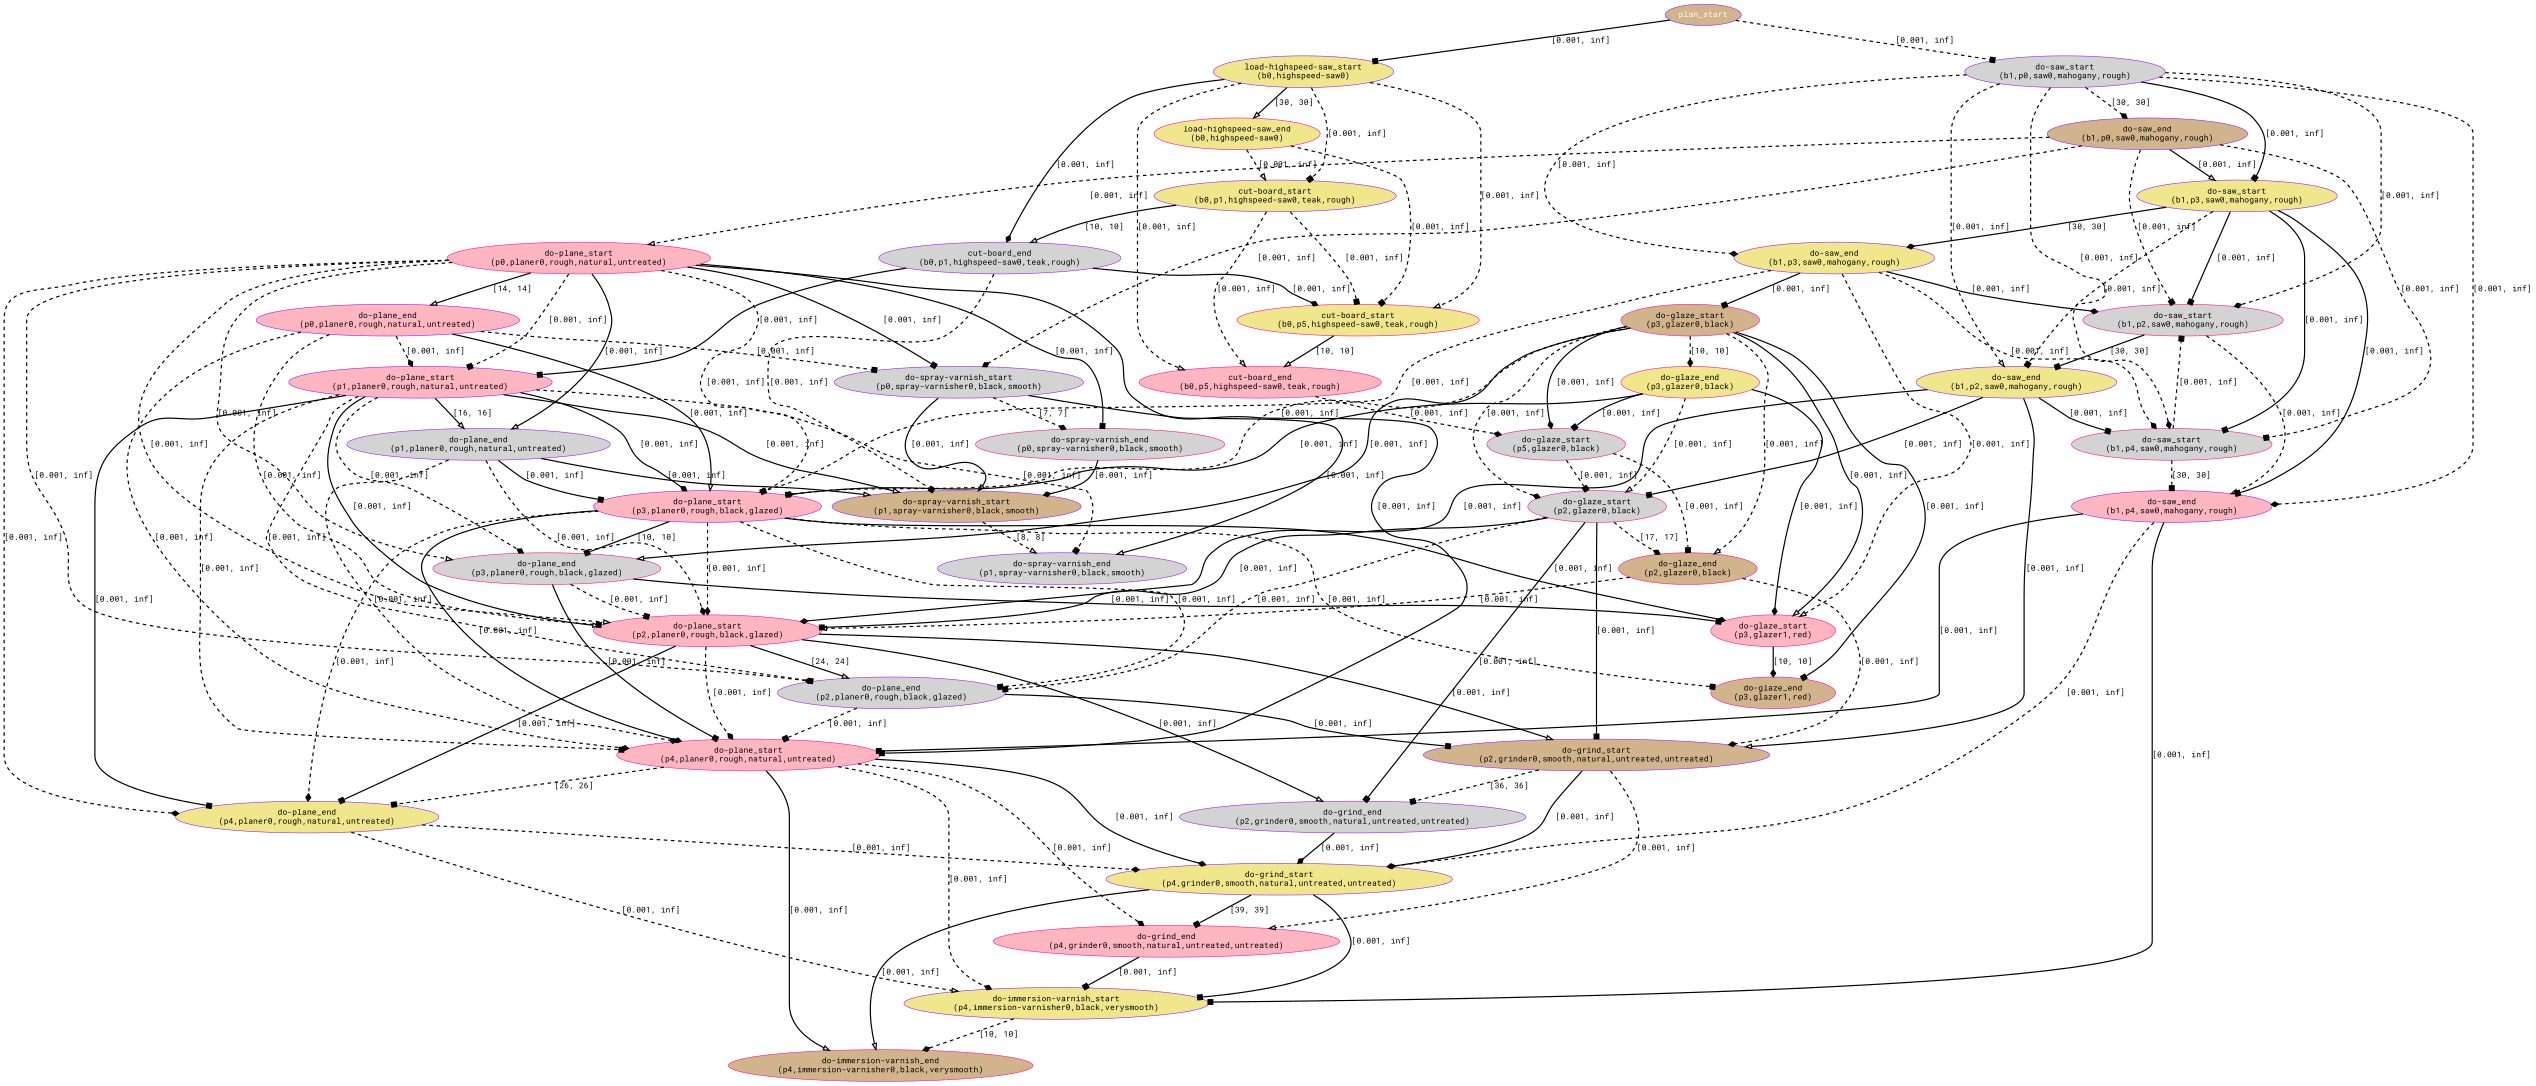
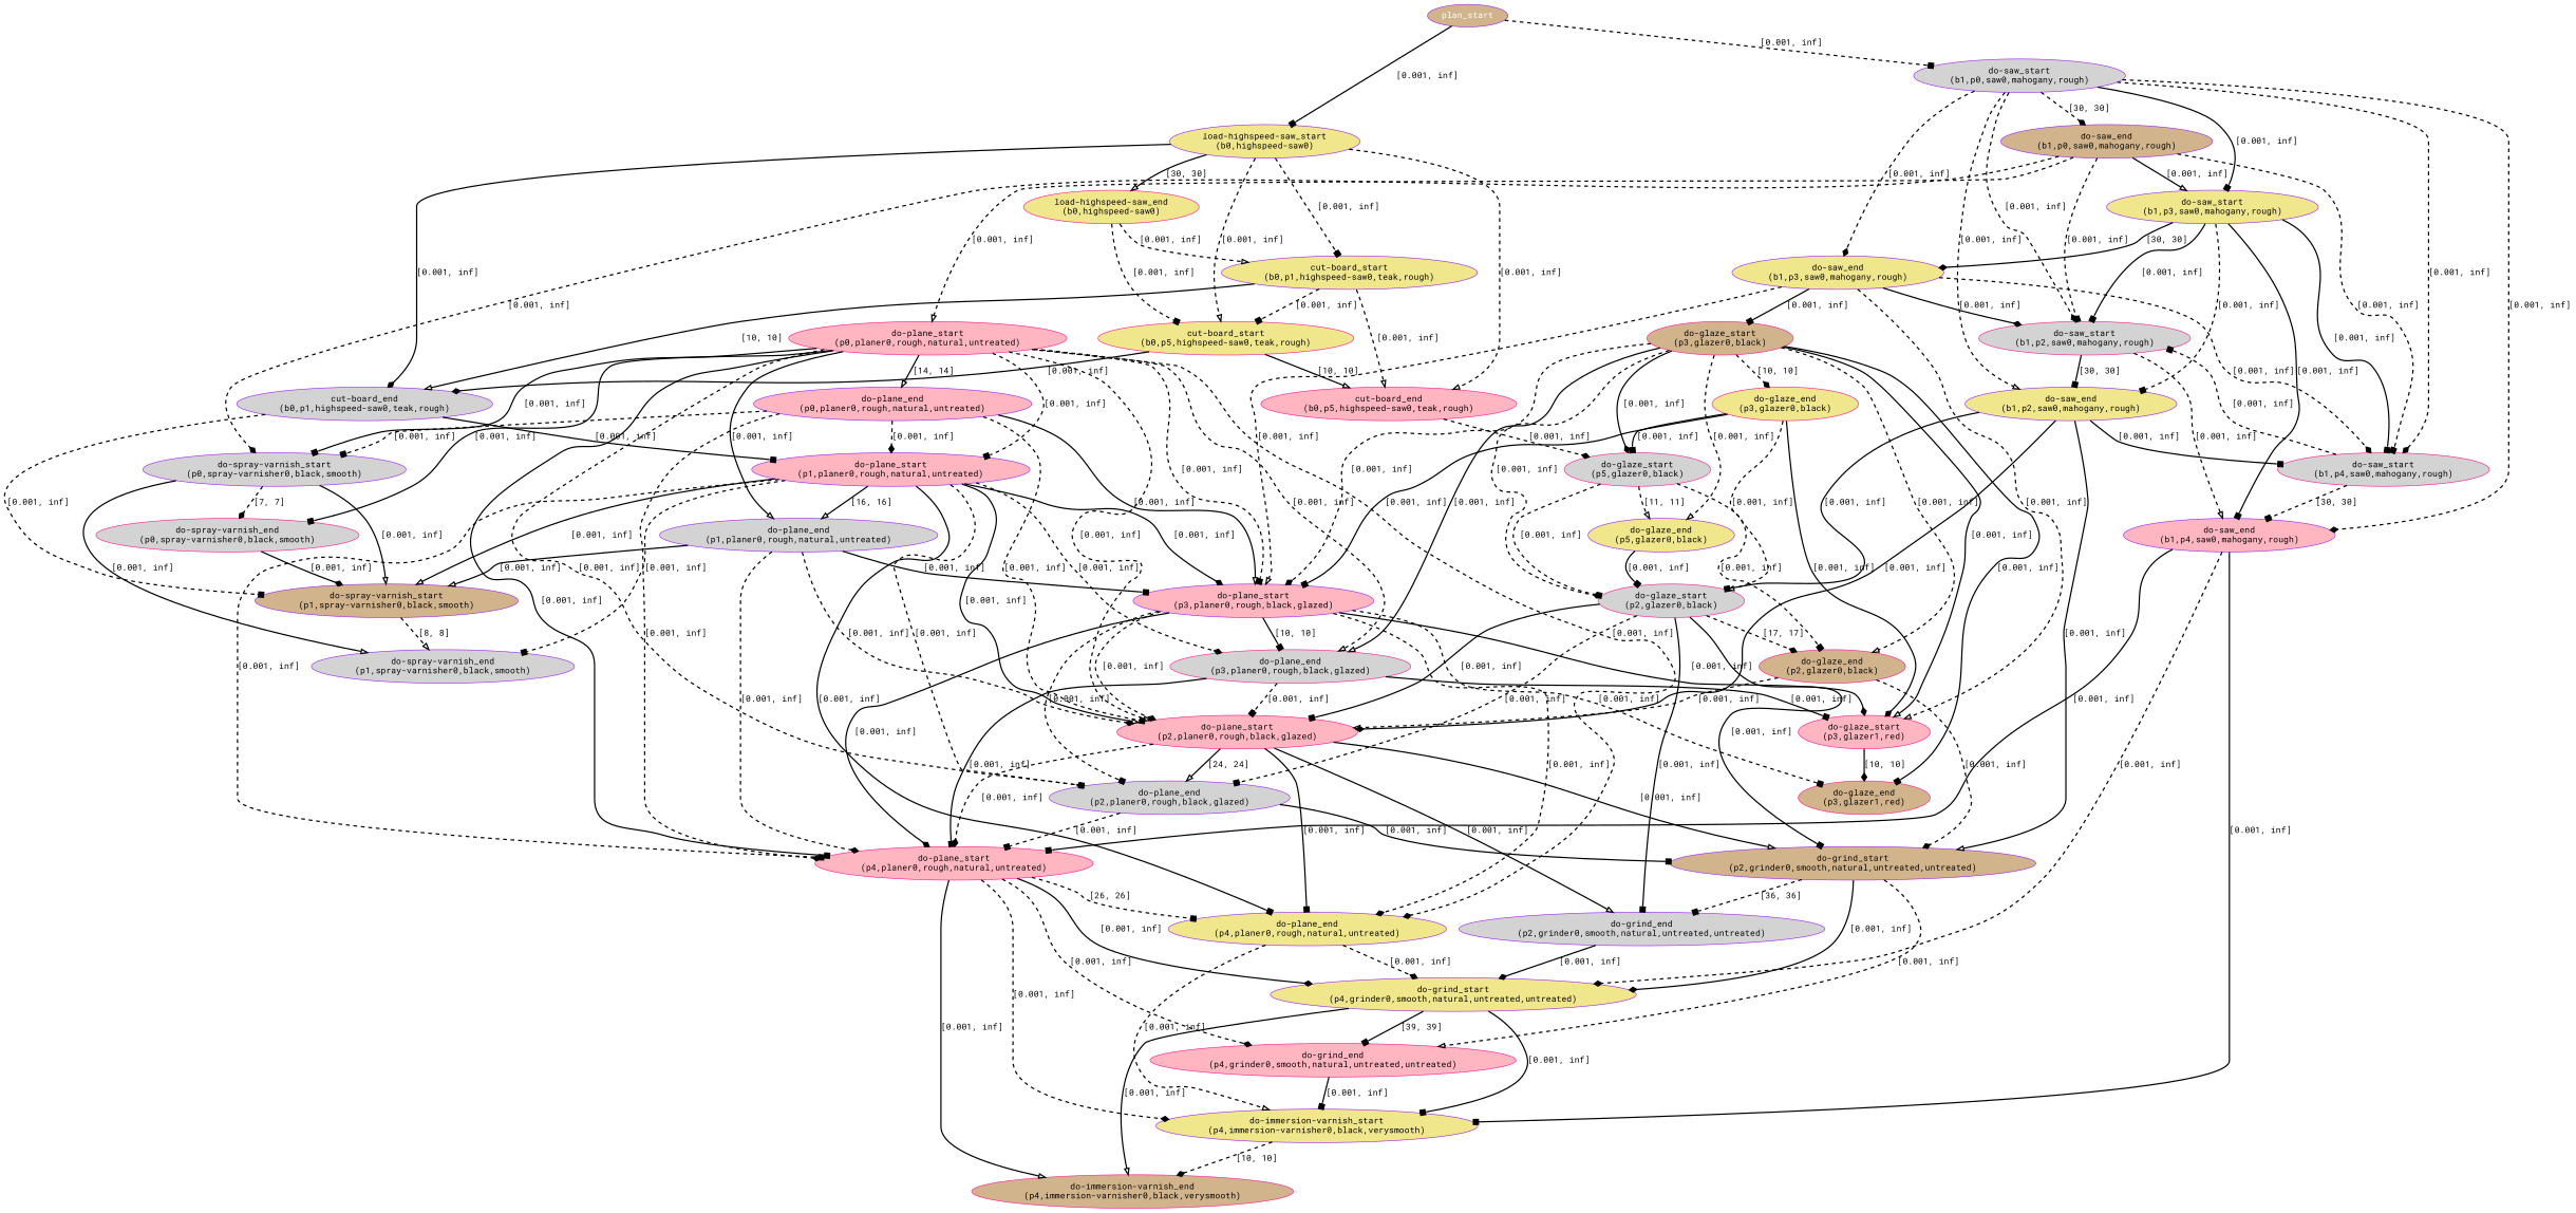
  digraph {
    fontname="Roboto Mono"
    node [color=purple fillcolor=lightgrey fontname="Roboto Mono" style=filled]
    edge [arrowhead=box color=black fontname="Roboto Mono" penwidth=2 style=dashed]
    n1 [fillcolor=tan fontcolor=white label=plan_start]
    n2 [label="do-saw_start\n(b1,p0,saw0,mahogany,rough)"]
    n3 [fillcolor=khaki label="load-highspeed-saw_start\n(b0,highspeed-saw0)"]
    n4 [fillcolor=tan label="do-saw_end\n(b1,p0,saw0,mahogany,rough)"]
    n5 [fillcolor=khaki label="do-saw_start\n(b1,p3,saw0,mahogany,rough)"]
    n6 [fillcolor=khaki label="do-saw_end\n(b1,p3,saw0,mahogany,rough)"]
    n7 [color=deeppink label="do-saw_start\n(b1,p2,saw0,mahogany,rough)"]
    n8 [fillcolor=khaki label="do-saw_end\n(b1,p2,saw0,mahogany,rough)"]
    n9 [color=deeppink label="do-saw_start\n(b1,p4,saw0,mahogany,rough)"]
    n10 [fillcolor=lightpink label="do-saw_end\n(b1,p4,saw0,mahogany,rough)"]
    n11 [color=deeppink fillcolor=khaki label="load-highspeed-saw_end\n(b0,highspeed-saw0)"]
    n12 [fillcolor=khaki label="cut-board_start\n(b0,p1,highspeed-saw0,teak,rough)"]
    n13 [label="cut-board_end\n(b0,p1,highspeed-saw0,teak,rough)"]
    n14 [color=deeppink fillcolor=khaki label="cut-board_start\n(b0,p5,highspeed-saw0,teak,rough)"]
    n15 [color=deeppink fillcolor=lightpink label="cut-board_end\n(b0,p5,highspeed-saw0,teak,rough)"]
    n16 [color=deeppink fillcolor=lightpink label="do-plane_start\n(p0,planer0,rough,natural,untreated)"]
    n17 [label="do-spray-varnish_start\n(p0,spray-varnisher0,black,smooth)"]
    n18 [fillcolor=lightpink label="do-plane_start\n(p3,planer0,rough,black,glazed)"]
    n19 [color=deeppink fillcolor=tan label="do-glaze_start\n(p3,glazer0,black)"]
    n20 [color=deeppink fillcolor=lightpink label="do-glaze_start\n(p3,glazer1,red)"]
    n21 [color=deeppink fillcolor=lightpink label="do-plane_start\n(p2,planer0,rough,black,glazed)"]
    n22 [color=deeppink label="do-glaze_start\n(p2,glazer0,black)"]
    n23 [fillcolor=tan label="do-grind_start\n(p2,grinder0,smooth,natural,untreated,untreated)"]
    n24 [color=deeppink fillcolor=lightpink label="do-plane_start\n(p4,planer0,rough,natural,untreated)"]
    n25 [fillcolor=khaki label="do-grind_start\n(p4,grinder0,smooth,natural,untreated,untreated)"]
    n26 [fillcolor=khaki label="do-immersion-varnish_start\n(p4,immersion-varnisher0,black,verysmooth)"]
    n27 [fillcolor=lightpink label="do-plane_end\n(p0,planer0,rough,natural,untreated)"]
    n28 [color=deeppink label="do-spray-varnish_end\n(p0,spray-varnisher0,black,smooth)"]
    n29 [fillcolor=lightpink label="do-plane_start\n(p1,planer0,rough,natural,untreated)"]
    n30 [label="do-plane_end\n(p1,planer0,rough,natural,untreated)"]
    n31 [color=deeppink label="do-plane_end\n(p3,planer0,rough,black,glazed)"]
    n32 [label="do-plane_end\n(p2,planer0,rough,black,glazed)"]
    n33 [fillcolor=khaki label="do-plane_end\n(p4,planer0,rough,natural,untreated)"]
    n34 [fillcolor=tan label="do-spray-varnish_start\n(p1,spray-varnisher0,black,smooth)"]
    n35 [label="do-spray-varnish_end\n(p1,spray-varnisher0,black,smooth)"]
    n36 [color=deeppink label="do-glaze_start\n(p5,glazer0,black)"]
    n37 [color=deeppink fillcolor=tan label="do-glaze_end\n(p3,glazer1,red)"]
    n38 [label="do-grind_end\n(p2,grinder0,smooth,natural,untreated,untreated)"]
    n39 [color=deeppink fillcolor=lightpink label="do-grind_end\n(p4,grinder0,smooth,natural,untreated,untreated)"]
    n40 [color=deeppink fillcolor=tan label="do-immersion-varnish_end\n(p4,immersion-varnisher0,black,verysmooth)"]
    n41 [color=deeppink fillcolor=khaki label="do-glaze_end\n(p3,glazer0,black)"]
+   n42 [fillcolor=khaki label="do-glaze_end\n(p5,glazer0,black)"]
    n43 [color=deeppink fillcolor=tan label="do-glaze_end\n(p2,glazer0,black)"]
    n1 -> n2 [label="[0.001, inf]"]
    n1 -> n3 [label="[0.001, inf]" style=solid]
    n2 -> n4 [arrowhead=diamond label="[30, 30]"]
    n2 -> n5 [label="[0.001, inf]" style=solid]
    n2 -> n6 [arrowhead=diamond label="[0.001, inf]"]
    n2 -> n7 [arrowhead=diamond label="[0.001, inf]"]
    n2 -> n8 [arrowhead=onormal label="[0.001, inf]"]
    n2 -> n9 [arrowhead=diamond label="[0.001, inf]"]
    n2 -> n10 [arrowhead=diamond label="[0.001, inf]"]
    n3 -> n11 [arrowhead=onormal label="[30, 30]" style=solid]
    n3 -> n12 [label="[0.001, inf]"]
    n3 -> n13 [arrowhead=diamond label="[0.001, inf]" style=solid]
    n3 -> n14 [arrowhead=onormal label="[0.001, inf]"]
    n3 -> n15 [arrowhead=onormal label="[0.001, inf]"]
    n4 -> n5 [arrowhead=onormal label="[0.001, inf]" style=solid]
    n4 -> n7 [label="[0.001, inf]"]
    n4 -> n9 [label="[0.001, inf]"]
    n4 -> n16 [arrowhead=onormal label="[0.001, inf]"]
    n4 -> n17 [arrowhead=diamond label="[0.001, inf]"]
    n5 -> n6 [arrowhead=diamond label="[30, 30]" style=solid]
    n5 -> n7 [label="[0.001, inf]" style=solid]
    n5 -> n8 [label="[0.001, inf]"]
    n5 -> n9 [label="[0.001, inf]" style=solid]
    n5 -> n10 [label="[0.001, inf]" style=solid]
    n6 -> n7 [arrowhead=diamond label="[0.001, inf]" style=solid]
    n6 -> n9 [arrowhead=diamond label="[0.001, inf]"]
    n6 -> n18 [arrowhead=onormal label="[0.001, inf]"]
    n6 -> n19 [label="[0.001, inf]" style=solid]
    n6 -> n20 [arrowhead=onormal label="[0.001, inf]"]
    n7 -> n8 [label="[30, 30]" style=solid]
    n7 -> n10 [arrowhead=onormal label="[0.001, inf]"]
    n8 -> n9 [label="[0.001, inf]" style=solid]
    n8 -> n21 [arrowhead=diamond label="[0.001, inf]" style=solid]
    n8 -> n22 [label="[0.001, inf]" style=solid]
    n8 -> n23 [arrowhead=onormal label="[0.001, inf]" style=solid]
    n9 -> n7 [label="[0.001, inf]"]
    n9 -> n10 [label="[30, 30]"]
    n10 -> n24 [label="[0.001, inf]" style=solid]
    n10 -> n25 [arrowhead=diamond label="[0.001, inf]"]
    n10 -> n26 [label="[0.001, inf]" style=solid]
    n11 -> n12 [arrowhead=onormal label="[0.001, inf]"]
    n11 -> n14 [label="[0.001, inf]"]
    n12 -> n13 [arrowhead=onormal label="[10, 10]" style=solid]
    n12 -> n14 [label="[0.001, inf]"]
    n12 -> n15 [arrowhead=onormal label="[0.001, inf]"]
-   n13 -> n14 [arrowhead=diamond label="[0.001, inf]" style=solid]
+   n14 -> n13 [arrowhead=diamond label="[0.001, inf]" style=solid]
    n13 -> n29 [label="[0.001, inf]" style=solid]
    n13 -> n34 [label="[0.001, inf]"]
    n14 -> n15 [arrowhead=onormal label="[10, 10]" style=solid]
    n15 -> n36 [arrowhead=diamond label="[0.001, inf]"]
    n16 -> n17 [label="[0.001, inf]" style=solid]
    n16 -> n18 [label="[0.001, inf]"]
    n16 -> n21 [arrowhead=onormal label="[0.001, inf]"]
    n16 -> n24 [label="[0.001, inf]" style=solid]
    n16 -> n27 [arrowhead=onormal label="[14, 14]" style=solid]
    n16 -> n28 [label="[0.001, inf]" style=solid]
    n16 -> n29 [label="[0.001, inf]"]
    n16 -> n30 [arrowhead=onormal label="[0.001, inf]" style=solid]
    n16 -> n31 [arrowhead=onormal label="[0.001, inf]"]
    n16 -> n32 [arrowhead=diamond label="[0.001, inf]"]
    n16 -> n33 [arrowhead=diamond label="[0.001, inf]"]
    n17 -> n28 [arrowhead=diamond label="[7, 7]"]
    n17 -> n34 [arrowhead=onormal label="[0.001, inf]" style=solid]
    n17 -> n35 [arrowhead=onormal label="[0.001, inf]" style=solid]
    n18 -> n20 [arrowhead=diamond label="[0.001, inf]" style=solid]
    n18 -> n21 [arrowhead=diamond label="[0.001, inf]"]
    n18 -> n24 [arrowhead=diamond label="[0.001, inf]" style=solid]
    n18 -> n31 [label="[10, 10]" style=solid]
    n18 -> n32 [label="[0.001, inf]"]
    n18 -> n33 [arrowhead=diamond label="[0.001, inf]"]
    n18 -> n37 [label="[0.001, inf]"]
    n19 -> n18 [arrowhead=diamond label="[0.001, inf]"]
    n19 -> n20 [arrowhead=onormal label="[0.001, inf]" style=solid]
    n19 -> n22 [arrowhead=diamond label="[0.001, inf]"]
    n19 -> n31 [arrowhead=onormal label="[0.001, inf]" style=solid]
    n19 -> n36 [arrowhead=diamond label="[0.001, inf]" style=solid]
    n19 -> n37 [label="[0.001, inf]" style=solid]
    n19 -> n41 [arrowhead=diamond label="[10, 10]"]
+   n19 -> n42 [arrowhead=onormal label="[0.001, inf]"]
    n19 -> n43 [arrowhead=onormal label="[0.001, inf]"]
    n20 -> n37 [arrowhead=diamond label="[10, 10]" style=solid]
    n21 -> n23 [arrowhead=onormal label="[0.001, inf]" style=solid]
    n21 -> n24 [arrowhead=diamond label="[0.001, inf]"]
    n21 -> n32 [arrowhead=onormal label="[24, 24]" style=solid]
    n21 -> n33 [label="[0.001, inf]" style=solid]
    n21 -> n38 [arrowhead=onormal label="[0.001, inf]" style=solid]
    n22 -> n21 [label="[0.001, inf]" style=solid]
    n22 -> n23 [label="[0.001, inf]" style=solid]
    n22 -> n32 [label="[0.001, inf]"]
    n22 -> n38 [label="[0.001, inf]" style=solid]
    n22 -> n43 [arrowhead=diamond label="[17, 17]"]
    n23 -> n25 [arrowhead=diamond label="[0.001, inf]" style=solid]
    n23 -> n38 [label="[36, 36]"]
    n23 -> n39 [arrowhead=onormal label="[0.001, inf]"]
    n24 -> n25 [arrowhead=diamond label="[0.001, inf]" style=solid]
    n24 -> n26 [arrowhead=diamond label="[0.001, inf]"]
    n24 -> n33 [label="[26, 26]"]
    n24 -> n39 [arrowhead=diamond label="[0.001, inf]"]
    n24 -> n40 [arrowhead=onormal label="[0.001, inf]" style=solid]
    n25 -> n26 [label="[0.001, inf]" style=solid]
    n25 -> n39 [label="[39, 39]" style=solid]
    n25 -> n40 [arrowhead=onormal label="[0.001, inf]" style=solid]
    n26 -> n40 [arrowhead=diamond label="[10, 10]"]
    n27 -> n17 [label="[0.001, inf]"]
    n27 -> n18 [arrowhead=onormal label="[0.001, inf]" style=solid]
    n27 -> n21 [label="[0.001, inf]"]
    n27 -> n24 [arrowhead=diamond label="[0.001, inf]"]
    n27 -> n29 [arrowhead=diamond label="[0.001, inf]"]
    n28 -> n34 [arrowhead=diamond label="[0.001, inf]" style=solid]
    n29 -> n18 [arrowhead=diamond label="[0.001, inf]" style=solid]
    n29 -> n21 [arrowhead=onormal label="[0.001, inf]" style=solid]
    n29 -> n24 [label="[0.001, inf]"]
    n29 -> n30 [arrowhead=onormal label="[16, 16]" style=solid]
    n29 -> n31 [arrowhead=diamond label="[0.001, inf]"]
    n29 -> n32 [label="[0.001, inf]"]
    n29 -> n33 [label="[0.001, inf]" style=solid]
    n29 -> n34 [arrowhead=onormal label="[0.001, inf]" style=solid]
    n29 -> n35 [label="[0.001, inf]"]
    n30 -> n18 [label="[0.001, inf]" style=solid]
    n30 -> n21 [arrowhead=diamond label="[0.001, inf]"]
    n30 -> n24 [arrowhead=diamond label="[0.001, inf]"]
    n30 -> n34 [arrowhead=onormal label="[0.001, inf]" style=solid]
    n31 -> n20 [label="[0.001, inf]" style=solid]
    n31 -> n21 [label="[0.001, inf]"]
    n31 -> n24 [label="[0.001, inf]" style=solid]
    n32 -> n23 [label="[0.001, inf]" style=solid]
    n32 -> n24 [label="[0.001, inf]"]
    n33 -> n25 [arrowhead=diamond label="[0.001, inf]"]
    n33 -> n26 [arrowhead=onormal label="[0.001, inf]"]
    n34 -> n35 [arrowhead=onormal label="[8, 8]"]
    n36 -> n22 [label="[0.001, inf]"]
+   n36 -> n42 [arrowhead=onormal label="[11, 11]"]
    n36 -> n43 [label="[0.001, inf]"]
    n38 -> n25 [arrowhead=diamond label="[0.001, inf]" style=solid]
    n39 -> n26 [label="[0.001, inf]" style=solid]
    n41 -> n18 [label="[0.001, inf]" style=solid]
    n41 -> n20 [arrowhead=diamond label="[0.001, inf]" style=solid]
    n41 -> n22 [arrowhead=onormal label="[0.001, inf]"]
    n41 -> n36 [label="[0.001, inf]" style=solid]
+   n42 -> n22 [label="[0.001, inf]" style=solid]
    n43 -> n21 [arrowhead=onormal label="[0.001, inf]"]
    n43 -> n23 [arrowhead=diamond label="[0.001, inf]"]
  }
